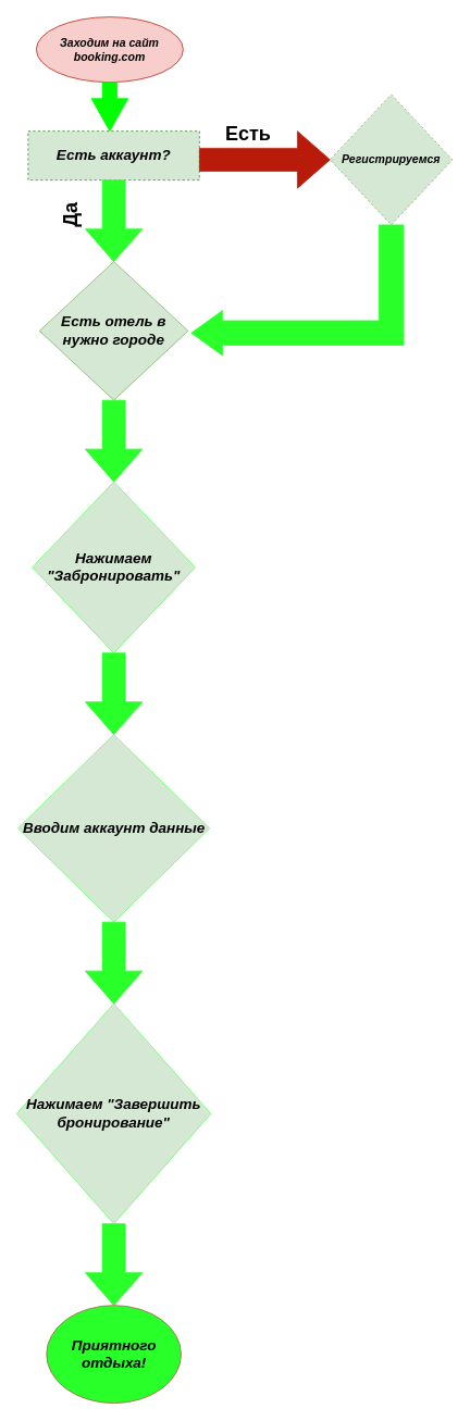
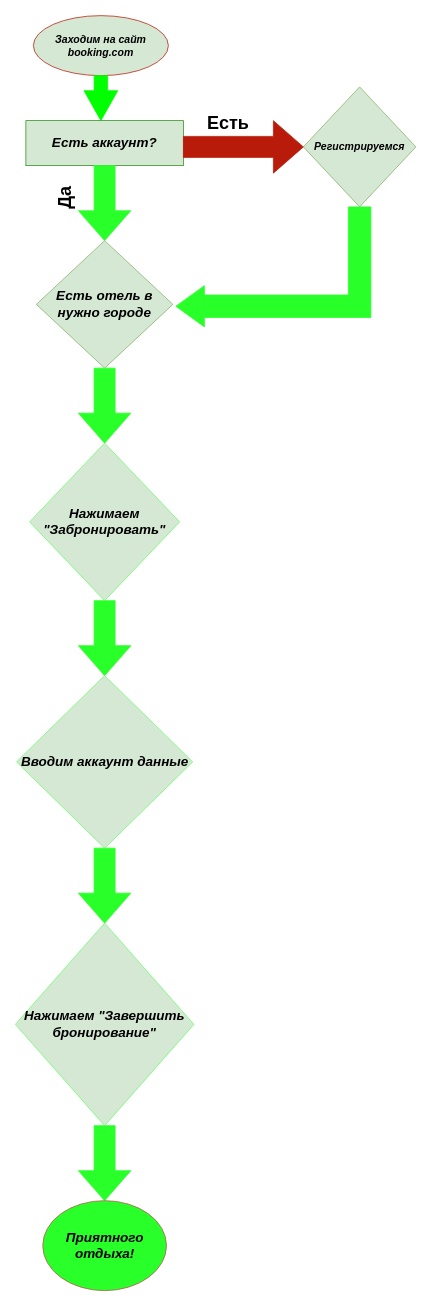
  <mxCell id="0" />
  <mxCell id="1" parent="0" />
- <mxCell id="2" value="&lt;h3&gt;&lt;i&gt;Заходим на сайт booking.com&lt;/i&gt;&lt;/h3&gt;" style="ellipse;whiteSpace=wrap;html=1;fillColor=#f8cecc;strokeColor=#B81B09;" vertex="1" parent="1"><mxGeometry x="44" y="20" width="180" height="80" as="geometry" /></mxCell>
+ <mxCell id="2" value="&lt;h3&gt;&lt;i&gt;Заходим на сайт booking.com&lt;/i&gt;&lt;/h3&gt;" style="ellipse;whiteSpace=wrap;html=1;fillColor=#d5e8d4;strokeColor=#B81B09;" vertex="1" parent="1"><mxGeometry x="44" y="20" width="180" height="80" as="geometry" /></mxCell>
  <mxCell id="3" value="" style="html=1;shadow=0;dashed=0;align=center;verticalAlign=middle;shape=mxgraph.arrows2.arrow;dy=0.6;dx=40;direction=south;notch=0;strokeColor=#00FF00;fillColor=#00FF00;" vertex="1" parent="1"><mxGeometry x="111.5" y="100" width="45" height="60" as="geometry" /></mxCell>
- <mxCell id="4" value="&lt;h2&gt;&lt;i&gt;Есть аккаунт?&lt;/i&gt;&lt;/h2&gt;" style="rounded=0;whiteSpace=wrap;html=1;strokeColor=#318C1B;fillColor=#d5e8d4;dashed=1;" vertex="1" parent="1"><mxGeometry x="34" y="160" width="210" height="60" as="geometry" /></mxCell>
+ <mxCell id="4" value="&lt;h2&gt;&lt;i&gt;Есть аккаунт?&lt;/i&gt;&lt;/h2&gt;" style="rounded=0;whiteSpace=wrap;html=1;strokeColor=#318C1B;fillColor=#d5e8d4;" vertex="1" parent="1"><mxGeometry x="34" y="160" width="210" height="60" as="geometry" /></mxCell>
  <mxCell id="5" value="" style="html=1;shadow=0;dashed=0;align=center;verticalAlign=middle;shape=mxgraph.arrows2.arrow;dy=0.6;dx=40;direction=south;notch=0;strokeColor=#33FF33;fillColor=#29FF29;" vertex="1" parent="1"><mxGeometry x="104" y="220" width="70" height="100" as="geometry" /></mxCell>
  <mxCell id="6" value="&lt;h1&gt;Да&lt;/h1&gt;" style="text;html=1;resizable=0;points=[];autosize=1;align=left;verticalAlign=top;spacingTop=-4;rotation=-90;" vertex="1" parent="1"><mxGeometry x="54" y="230" width="50" height="50" as="geometry" /></mxCell>
  <mxCell id="7" value="&lt;h1&gt;Есть&lt;/h1&gt;" style="text;html=1;resizable=0;points=[];autosize=1;align=left;verticalAlign=top;spacingTop=-4;" vertex="1" parent="1"><mxGeometry x="274" y="130" width="60" height="50" as="geometry" /></mxCell>
  <mxCell id="8" value="&lt;h2&gt;&lt;i&gt;Есть отель в нужно городе&lt;/i&gt;&lt;/h2&gt;" style="rhombus;whiteSpace=wrap;html=1;strokeColor=#82B366;fillColor=#D5E8D4;" vertex="1" parent="1"><mxGeometry x="48" y="320" width="182" height="170" as="geometry" /></mxCell>
- <mxCell id="9" value="&lt;h3&gt;&lt;i&gt;Регистрируемся&lt;/i&gt;&lt;/h3&gt;" style="rhombus;whiteSpace=wrap;html=1;strokeColor=#82B366;fillColor=#D5E8D4;dashed=1;" vertex="1" parent="1"><mxGeometry x="404" y="115" width="150" height="160" as="geometry" /></mxCell>
+ <mxCell id="9" value="&lt;h3&gt;&lt;i&gt;Регистрируемся&lt;/i&gt;&lt;/h3&gt;" style="rhombus;whiteSpace=wrap;html=1;strokeColor=#82B366;fillColor=#D5E8D4;" vertex="1" parent="1"><mxGeometry x="404" y="115" width="150" height="160" as="geometry" /></mxCell>
  <mxCell id="10" value="" style="html=1;shadow=0;dashed=0;align=center;verticalAlign=middle;shape=mxgraph.arrows2.arrow;dy=0.6;dx=40;notch=0;fillColor=#B81B09;strokeColor=#B81B09;" vertex="1" parent="1"><mxGeometry x="244" y="160" width="160" height="70" as="geometry" /></mxCell>
  <mxCell id="11" value="" style="html=1;shadow=0;dashed=0;align=center;verticalAlign=middle;shape=mxgraph.arrows2.bendArrow;dy=15;dx=38;notch=0;arrowHead=55;rounded=0;rotation=-180;fillColor=#29FF29;strokeColor=#29FF29;" vertex="1" parent="1"><mxGeometry x="234" y="275" width="260" height="160" as="geometry" /></mxCell>
  <mxCell id="12" value="" style="html=1;shadow=0;dashed=0;align=center;verticalAlign=middle;shape=mxgraph.arrows2.arrow;dy=0.6;dx=40;direction=south;notch=0;fillColor=#29FF29;strokeColor=#29FF29;" vertex="1" parent="1"><mxGeometry x="104" y="490" width="70" height="100" as="geometry" /></mxCell>
  <mxCell id="13" value="&lt;h2&gt;&lt;i&gt;Нажимаем &quot;Забронировать&quot;&lt;/i&gt;&lt;/h2&gt;" style="rhombus;whiteSpace=wrap;html=1;strokeColor=#66FF66;fillColor=#D5E8D4;" vertex="1" parent="1"><mxGeometry x="39" y="590" width="200" height="210" as="geometry" /></mxCell>
  <mxCell id="14" value="" style="html=1;shadow=0;dashed=0;align=center;verticalAlign=middle;shape=mxgraph.arrows2.arrow;dy=0.6;dx=40;direction=south;notch=0;fillColor=#29FF29;strokeColor=#29FF29;" vertex="1" parent="1"><mxGeometry x="104" y="800" width="70" height="100" as="geometry" /></mxCell>
  <mxCell id="15" value="&lt;h2&gt;&lt;i&gt;&lt;b&gt;Вводим аккаунт данные&lt;/b&gt;&lt;/i&gt;&lt;/h2&gt;" style="rhombus;whiteSpace=wrap;html=1;strokeColor=#66FF66;fillColor=#D5E8D4;" vertex="1" parent="1"><mxGeometry x="21.5" y="900" width="235" height="230" as="geometry" /></mxCell>
  <mxCell id="16" value="" style="html=1;shadow=0;dashed=0;align=center;verticalAlign=middle;shape=mxgraph.arrows2.arrow;dy=0.6;dx=40;direction=south;notch=0;fillColor=#29FF29;strokeColor=#29FF29;" vertex="1" parent="1"><mxGeometry x="104" y="1130" width="70" height="100" as="geometry" /></mxCell>
  <mxCell id="17" value="&lt;h2&gt;&lt;i&gt;&lt;b&gt;Нажимаем &quot;Завершить бронирование&quot;&lt;/b&gt;&lt;/i&gt;&lt;/h2&gt;" style="rhombus;whiteSpace=wrap;html=1;strokeColor=#66FF66;fillColor=#D5E8D4;" vertex="1" parent="1"><mxGeometry x="20" y="1230" width="238" height="270" as="geometry" /></mxCell>
  <mxCell id="18" value="" style="html=1;shadow=0;dashed=0;align=center;verticalAlign=middle;shape=mxgraph.arrows2.arrow;dy=0.6;dx=40;direction=south;notch=0;strokeColor=#29FF29;fillColor=#29FF29;" vertex="1" parent="1"><mxGeometry x="104" y="1500" width="70" height="100" as="geometry" /></mxCell>
  <mxCell id="19" value="&lt;h2&gt;&lt;i&gt;&lt;b&gt;Приятного отдыха!&lt;/b&gt;&lt;/i&gt;&lt;/h2&gt;" style="ellipse;whiteSpace=wrap;html=1;strokeColor=#b85450;fillColor=#29ff29;" vertex="1" parent="1"><mxGeometry x="56.5" y="1600" width="165" height="120" as="geometry" /></mxCell>
